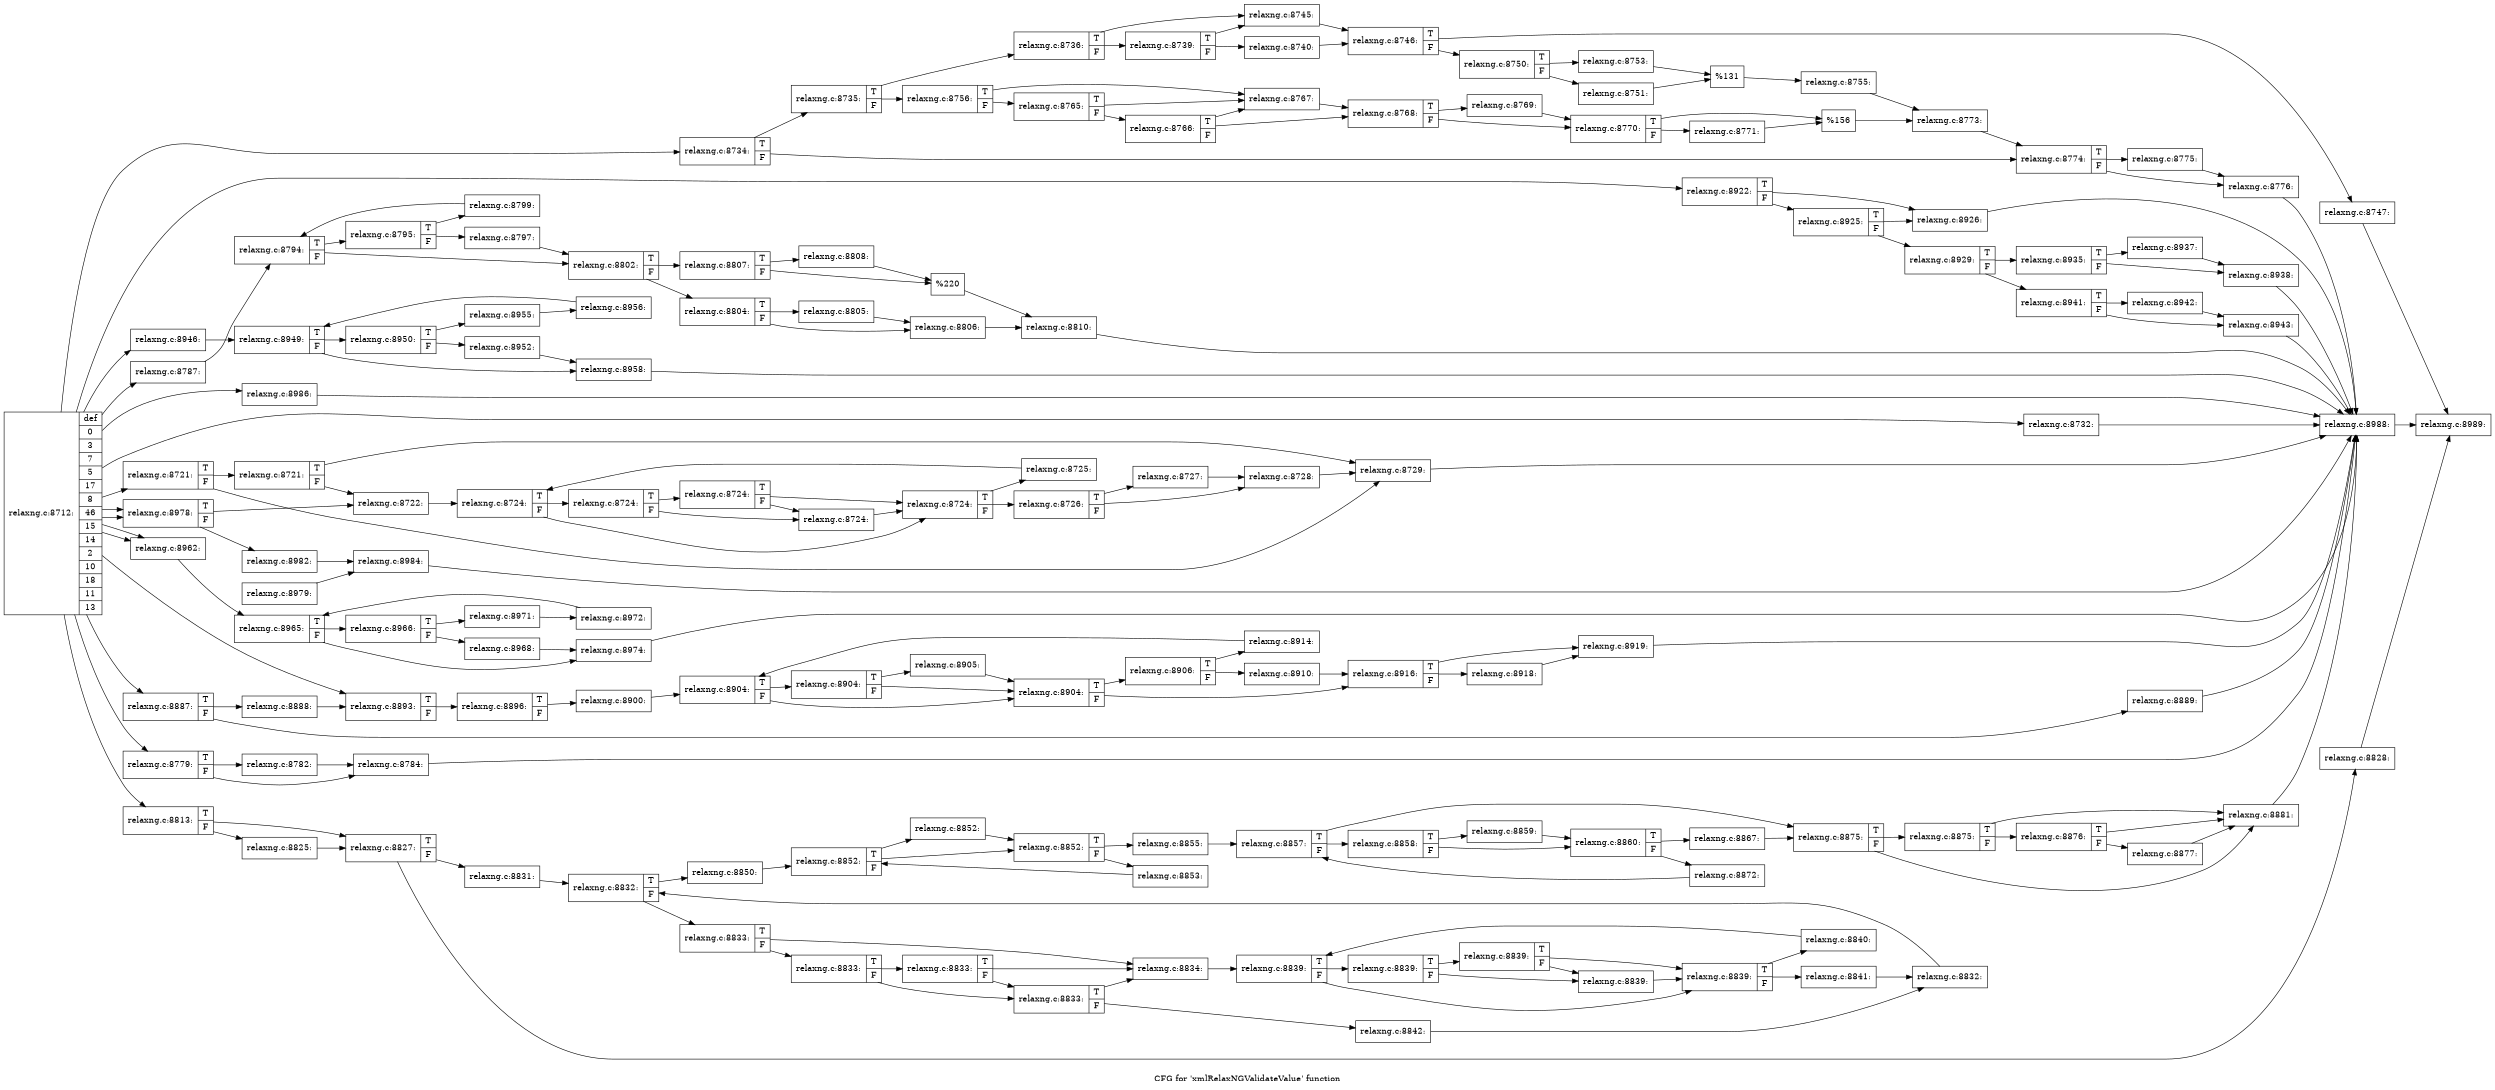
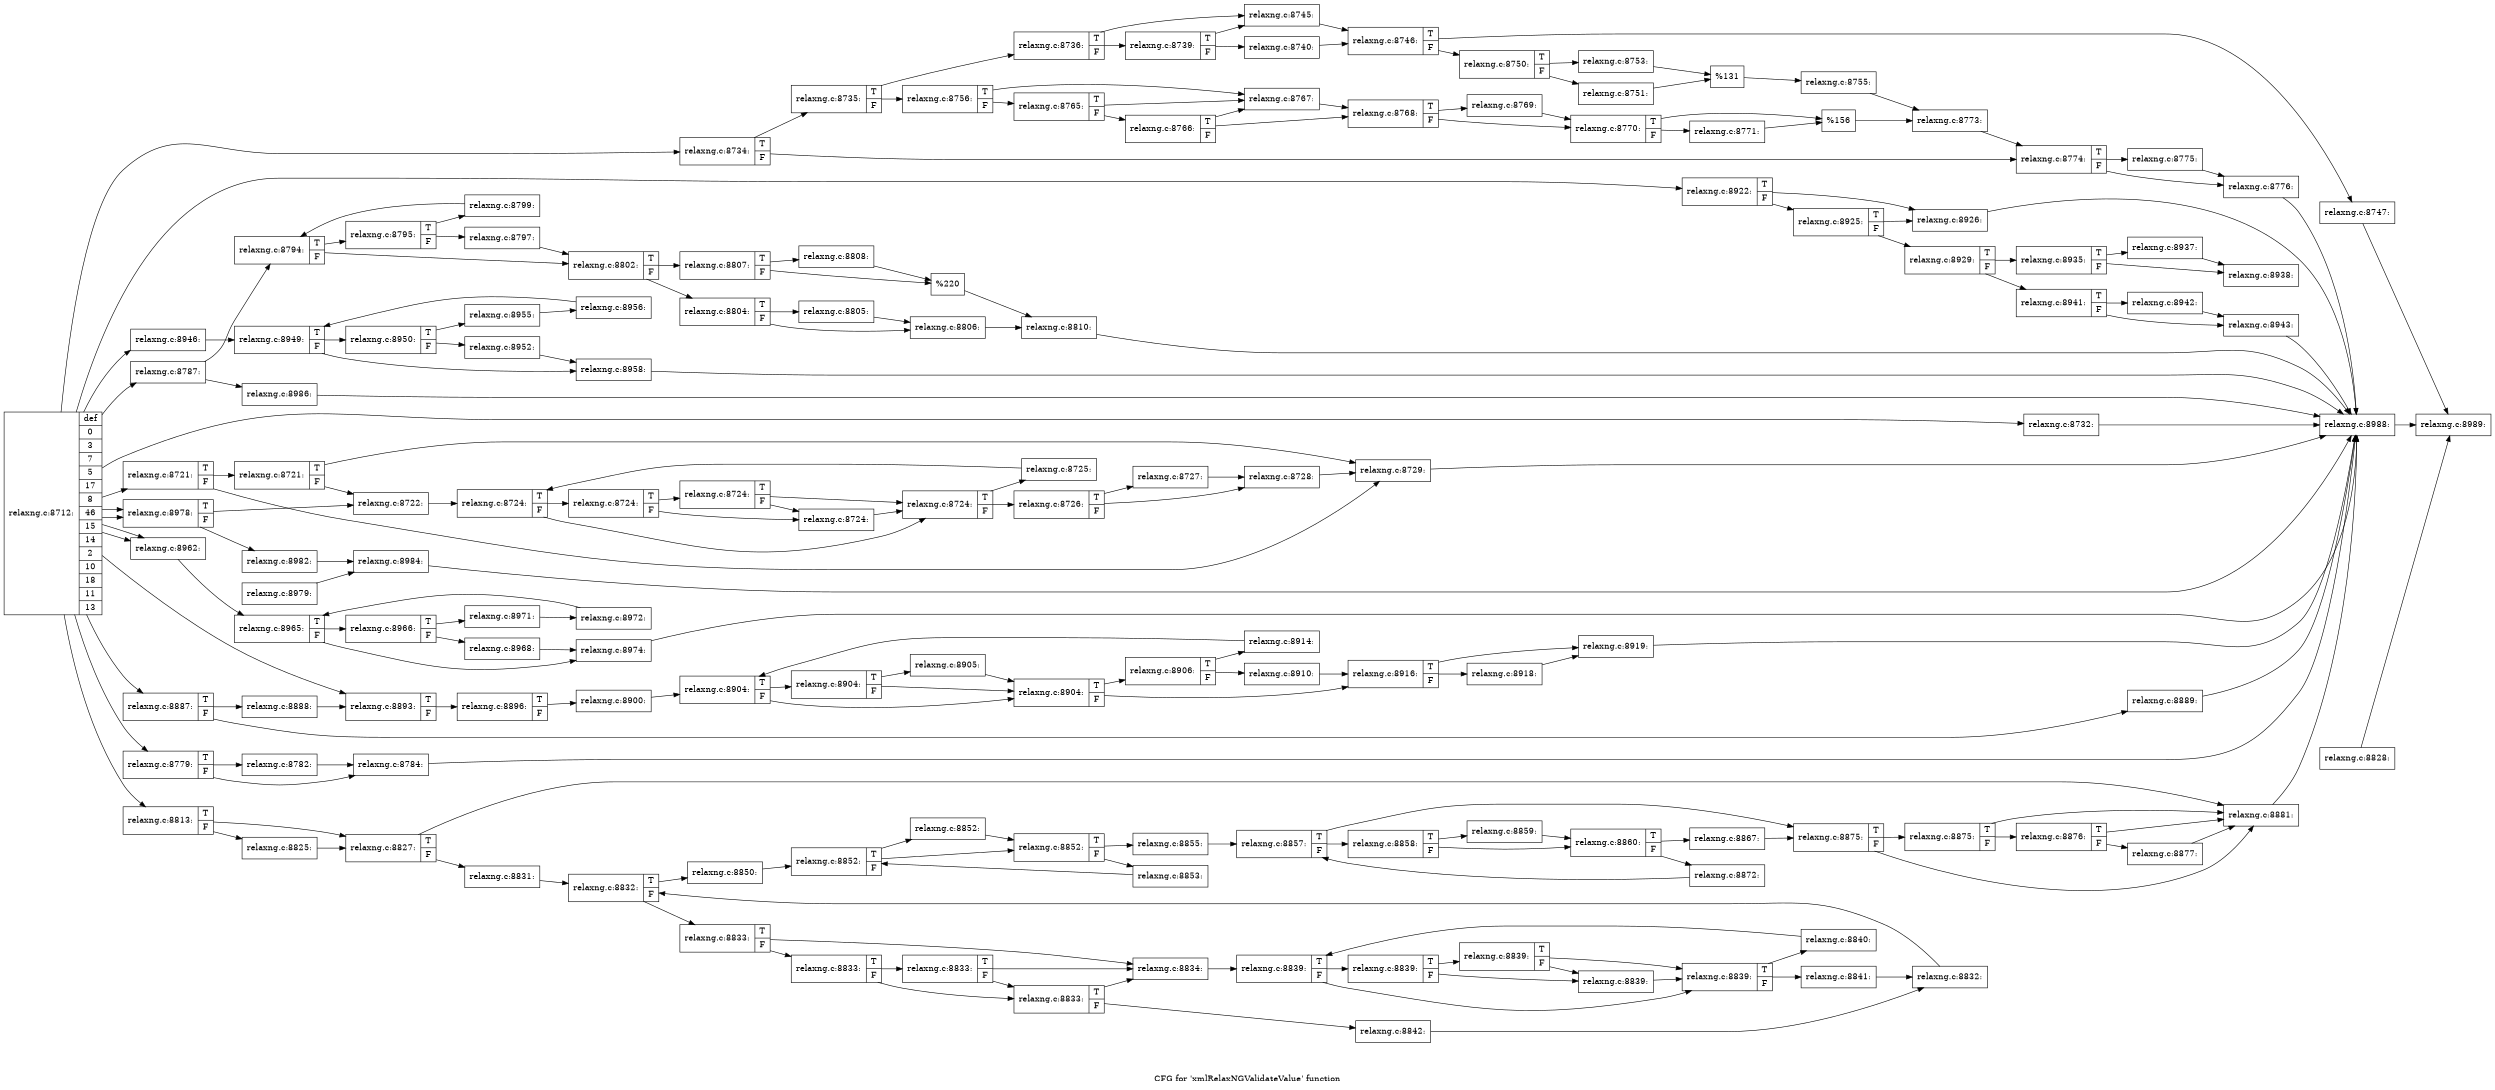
  digraph {
    label="CFG for 'xmlRelaxNGValidateValue' function"
    rankdir=LR
    node [shape=record]
    n1 [label="{relaxng.c:8712:|{<s0>def|<s1>0|<s2>3|<s3>7|<s4>5|<s5>17|<s6>8|<s7>46|<s8>15|<s9>14|<s10>2|<s11>10|<s12>18|<s13>11|<s14>13}}"]
    n2 [label="{relaxng.c:8986:}"]
    n3 [label="{relaxng.c:8721:|{<s0>T|<s1>F}}"]
    n4 [label="{relaxng.c:8732:}"]
    n5 [label="{relaxng.c:8734:|{<s0>T|<s1>F}}"]
    n6 [label="{relaxng.c:8779:|{<s0>T|<s1>F}}"]
    n7 [label="{relaxng.c:8787:}"]
    n8 [label="{relaxng.c:8813:|{<s0>T|<s1>F}}"]
    n9 [label="{relaxng.c:8887:|{<s0>T|<s1>F}}"]
    n10 [label="{relaxng.c:8893:|{<s0>T|<s1>F}}"]
    n11 [label="{relaxng.c:8922:|{<s0>T|<s1>F}}"]
    n12 [label="{relaxng.c:8946:}"]
    n13 [label="{relaxng.c:8962:}"]
    n14 [label="{relaxng.c:8978:|{<s0>T|<s1>F}}"]
    n15 [label="{relaxng.c:8988:}"]
    n16 [label="{relaxng.c:8721:|{<s0>T|<s1>F}}"]
    n17 [label="{relaxng.c:8729:}"]
    n18 [label="{relaxng.c:8774:|{<s0>T|<s1>F}}"]
    n19 [label="{relaxng.c:8735:|{<s0>T|<s1>F}}"]
    n20 [label="{relaxng.c:8782:}"]
    n21 [label="{relaxng.c:8784:}"]
    n22 [label="{relaxng.c:8794:|{<s0>T|<s1>F}}"]
    n23 [label="{relaxng.c:8825:}"]
    n24 [label="{relaxng.c:8827:|{<s0>T|<s1>F}}"]
    n25 [label="{relaxng.c:8889:}"]
    n26 [label="{relaxng.c:8888:}"]
    n27 [label="{relaxng.c:8896:|{<s0>T|<s1>F}}"]
    n28 [label="{relaxng.c:8926:}"]
    n29 [label="{relaxng.c:8925:|{<s0>T|<s1>F}}"]
    n30 [label="{relaxng.c:8949:|{<s0>T|<s1>F}}"]
    n31 [label="{relaxng.c:8965:|{<s0>T|<s1>F}}"]
    n32 [label="{relaxng.c:8982:}"]
    n33 [label="{relaxng.c:8722:}"]
    n34 [label="{relaxng.c:8989:}"]
    n35 [label="{relaxng.c:8775:}"]
    n36 [label="{relaxng.c:8776:}"]
    n37 [label="{relaxng.c:8736:|{<s0>T|<s1>F}}"]
    n38 [label="{relaxng.c:8756:|{<s0>T|<s1>F}}"]
    n39 [label="{relaxng.c:8795:|{<s0>T|<s1>F}}"]
    n40 [label="{relaxng.c:8802:|{<s0>T|<s1>F}}"]
    n41 [label="{relaxng.c:8828:}"]
    n42 [label="{relaxng.c:8831:}"]
    n43 [label="{relaxng.c:8900:}"]
    n44 [label="{relaxng.c:8929:|{<s0>T|<s1>F}}"]
    n45 [label="{relaxng.c:8950:|{<s0>T|<s1>F}}"]
    n46 [label="{relaxng.c:8958:}"]
    n47 [label="{relaxng.c:8966:|{<s0>T|<s1>F}}"]
    n48 [label="{relaxng.c:8974:}"]
    n49 [label="{relaxng.c:8979:}"]
    n50 [label="{relaxng.c:8984:}"]
    n51 [label="{relaxng.c:8724:|{<s0>T|<s1>F}}"]
    n52 [label="{relaxng.c:8724:|{<s0>T|<s1>F}}"]
    n53 [label="{relaxng.c:8724:|{<s0>T|<s1>F}}"]
    n54 [label="{relaxng.c:8725:}"]
    n55 [label="{relaxng.c:8726:|{<s0>T|<s1>F}}"]
    n56 [label="{relaxng.c:8724:|{<s0>T|<s1>F}}"]
    n57 [label="{relaxng.c:8724:}"]
    n58 [label="{relaxng.c:8727:}"]
    n59 [label="{relaxng.c:8728:}"]
    n60 [label="{relaxng.c:8739:|{<s0>T|<s1>F}}"]
    n61 [label="{relaxng.c:8745:}"]
    n62 [label="{relaxng.c:8767:}"]
    n63 [label="{relaxng.c:8765:|{<s0>T|<s1>F}}"]
    n64 [label="{relaxng.c:8740:}"]
    n65 [label="{relaxng.c:8746:|{<s0>T|<s1>F}}"]
    n66 [label="{relaxng.c:8768:|{<s0>T|<s1>F}}"]
    n67 [label="{relaxng.c:8766:|{<s0>T|<s1>F}}"]
    n68 [label="{relaxng.c:8747:}"]
    n69 [label="{relaxng.c:8750:|{<s0>T|<s1>F}}"]
    n70 [label="{relaxng.c:8751:}"]
    n71 [label="{relaxng.c:8753:}"]
    n72 [label="{%131}"]
    n73 [label="{relaxng.c:8755:}"]
    n74 [label="{relaxng.c:8773:}"]
    n75 [label="{relaxng.c:8769:}"]
    n76 [label="{relaxng.c:8770:|{<s0>T|<s1>F}}"]
    n77 [label="{relaxng.c:8771:}"]
    n78 [label="{%156}"]
    n79 [label="{relaxng.c:8797:}"]
    n80 [label="{relaxng.c:8799:}"]
    n81 [label="{relaxng.c:8804:|{<s0>T|<s1>F}}"]
    n82 [label="{relaxng.c:8807:|{<s0>T|<s1>F}}"]
    n83 [label="{relaxng.c:8805:}"]
    n84 [label="{relaxng.c:8806:}"]
    n85 [label="{relaxng.c:8808:}"]
    n86 [label="{%220}"]
    n87 [label="{relaxng.c:8810:}"]
    n88 [label="{relaxng.c:8832:|{<s0>T|<s1>F}}"]
    n89 [label="{relaxng.c:8833:|{<s0>T|<s1>F}}"]
    n90 [label="{relaxng.c:8850:}"]
    n91 [label="{relaxng.c:8834:}"]
    n92 [label="{relaxng.c:8833:|{<s0>T|<s1>F}}"]
    n93 [label="{relaxng.c:8852:|{<s0>T|<s1>F}}"]
    n94 [label="{relaxng.c:8839:|{<s0>T|<s1>F}}"]
    n95 [label="{relaxng.c:8833:|{<s0>T|<s1>F}}"]
    n96 [label="{relaxng.c:8833:|{<s0>T|<s1>F}}"]
    n97 [label="{relaxng.c:8852:}"]
    n98 [label="{relaxng.c:8852:|{<s0>T|<s1>F}}"]
    n99 [label="{relaxng.c:8839:|{<s0>T|<s1>F}}"]
    n100 [label="{relaxng.c:8839:|{<s0>T|<s1>F}}"]
    n101 [label="{relaxng.c:8842:}"]
    n102 [label="{relaxng.c:8832:}"]
    n103 [label="{relaxng.c:8840:}"]
    n104 [label="{relaxng.c:8841:}"]
    n105 [label="{relaxng.c:8839:|{<s0>T|<s1>F}}"]
    n106 [label="{relaxng.c:8839:}"]
    n107 [label="{relaxng.c:8853:}"]
    n108 [label="{relaxng.c:8855:}"]
    n109 [label="{relaxng.c:8857:|{<s0>T|<s1>F}}"]
    n110 [label="{relaxng.c:8858:|{<s0>T|<s1>F}}"]
    n111 [label="{relaxng.c:8875:|{<s0>T|<s1>F}}"]
    n112 [label="{relaxng.c:8859:}"]
    n113 [label="{relaxng.c:8860:|{<s0>T|<s1>F}}"]
    n114 [label="{relaxng.c:8875:|{<s0>T|<s1>F}}"]
    n115 [label="{relaxng.c:8881:}"]
    n116 [label="{relaxng.c:8867:}"]
    n117 [label="{relaxng.c:8872:}"]
    n118 [label="{relaxng.c:8876:|{<s0>T|<s1>F}}"]
    n119 [label="{relaxng.c:8877:}"]
    n120 [label="{relaxng.c:8904:|{<s0>T|<s1>F}}"]
    n121 [label="{relaxng.c:8904:|{<s0>T|<s1>F}}"]
    n122 [label="{relaxng.c:8904:|{<s0>T|<s1>F}}"]
    n123 [label="{relaxng.c:8905:}"]
    n124 [label="{relaxng.c:8906:|{<s0>T|<s1>F}}"]
    n125 [label="{relaxng.c:8916:|{<s0>T|<s1>F}}"]
    n126 [label="{relaxng.c:8910:}"]
    n127 [label="{relaxng.c:8914:}"]
    n128 [label="{relaxng.c:8918:}"]
    n129 [label="{relaxng.c:8919:}"]
    n130 [label="{relaxng.c:8935:|{<s0>T|<s1>F}}"]
    n131 [label="{relaxng.c:8941:|{<s0>T|<s1>F}}"]
    n132 [label="{relaxng.c:8937:}"]
    n133 [label="{relaxng.c:8938:}"]
    n134 [label="{relaxng.c:8942:}"]
    n135 [label="{relaxng.c:8943:}"]
    n136 [label="{relaxng.c:8952:}"]
    n137 [label="{relaxng.c:8955:}"]
    n138 [label="{relaxng.c:8956:}"]
    n139 [label="{relaxng.c:8968:}"]
    n140 [label="{relaxng.c:8971:}"]
    n141 [label="{relaxng.c:8972:}"]
-   n1 -> n2
+   n7 -> n2
    n1 -> n3
    n1 -> n4
    n1 -> n5
    n1 -> n6
    n1 -> n7
    n1 -> n8
    n1 -> n9
    n1 -> n10
    n1 -> n11
    n1 -> n12
    n1 -> n13
    n1 -> n13
    n1 -> n14
    n1 -> n14
    n2 -> n15
    n3 -> n16
    n3 -> n17
    n4 -> n15
    n5 -> n18
    n5 -> n19
    n6 -> n20
    n6 -> n21
    n7 -> n22
    n8 -> n23
    n8 -> n24
    n9 -> n25
    n9 -> n26
    n10 -> n27
    n11 -> n28
    n11 -> n29
    n12 -> n30
    n13 -> n31
    n14 -> n32
    n14 -> n33
    n15 -> n34
    n16 -> n17
    n16 -> n33
    n17 -> n15
    n18 -> n35
    n18 -> n36
    n19 -> n37
    n19 -> n38
    n20 -> n21
    n21 -> n15
    n22 -> n39
    n22 -> n40
    n23 -> n24
-   n24 -> n41
+   n24 -> n115
    n24 -> n42
    n25 -> n15
    n26 -> n10
    n27 -> n43
    n28 -> n15
    n29 -> n28
    n29 -> n44
    n30 -> n45
    n30 -> n46
    n31 -> n47
    n31 -> n48
    n32 -> n50
    n33 -> n51
    n35 -> n36
    n36 -> n15
    n37 -> n60
    n37 -> n61
    n38 -> n62
    n38 -> n63
    n39 -> n79
    n39 -> n80
    n40 -> n81
    n40 -> n82
    n41 -> n34
    n42 -> n88
    n43 -> n120
    n44 -> n130
    n44 -> n131
    n45 -> n136
    n45 -> n137
    n46 -> n15
    n47 -> n139
    n47 -> n140
    n48 -> n15
    n49 -> n50
    n50 -> n15
    n51 -> n52
    n51 -> n53
    n52 -> n54
    n52 -> n55
    n53 -> n56
    n53 -> n57
    n54 -> n51
    n55 -> n58
    n55 -> n59
    n56 -> n52
    n56 -> n57
    n57 -> n52
    n58 -> n59
    n59 -> n17
    n60 -> n61
    n60 -> n64
    n61 -> n65
    n62 -> n66
    n63 -> n62
    n63 -> n67
    n64 -> n65
    n65 -> n68
    n65 -> n69
    n66 -> n75
    n66 -> n76
    n67 -> n62
    n67 -> n66
    n68 -> n34
    n69 -> n70
    n69 -> n71
    n70 -> n72
    n71 -> n72
    n72 -> n73
    n73 -> n74
    n74 -> n18
    n75 -> n76
    n76 -> n77
    n76 -> n78
    n77 -> n78
    n78 -> n74
    n79 -> n40
    n80 -> n22
    n81 -> n83
    n81 -> n84
    n82 -> n85
    n82 -> n86
    n83 -> n84
    n84 -> n87
    n85 -> n86
    n86 -> n87
    n87 -> n15
    n88 -> n89
    n88 -> n90
    n89 -> n91
    n89 -> n92
    n90 -> n93
    n91 -> n94
    n92 -> n95
    n92 -> n96
    n93 -> n97
    n93 -> n98
    n94 -> n99
    n94 -> n100
    n95 -> n91
    n95 -> n96
    n96 -> n91
    n96 -> n101
    n97 -> n98
    n98 -> n107
    n98 -> n108
    n99 -> n103
    n99 -> n104
    n100 -> n105
    n100 -> n106
    n101 -> n102
    n102 -> n88
    n103 -> n94
    n104 -> n102
    n105 -> n99
    n105 -> n106
    n106 -> n99
    n107 -> n93
    n108 -> n109
    n109 -> n110
    n109 -> n111
    n110 -> n112
    n110 -> n113
    n111 -> n114
    n111 -> n115
    n112 -> n113
    n113 -> n116
    n113 -> n117
    n114 -> n115
    n114 -> n118
    n115 -> n15
    n116 -> n111
    n117 -> n109
    n118 -> n115
    n118 -> n119
    n119 -> n115
    n120 -> n121
    n120 -> n122
    n121 -> n122
    n121 -> n123
    n122 -> n124
    n122 -> n125
    n123 -> n122
    n124 -> n126
    n124 -> n127
    n125 -> n128
    n125 -> n129
    n126 -> n125
    n127 -> n120
    n128 -> n129
    n129 -> n15
    n130 -> n132
    n130 -> n133
    n131 -> n134
    n131 -> n135
    n132 -> n133
-   n133 -> n15
    n134 -> n135
    n135 -> n15
    n136 -> n46
    n137 -> n138
    n138 -> n30
    n139 -> n48
    n140 -> n141
    n141 -> n31
  }
